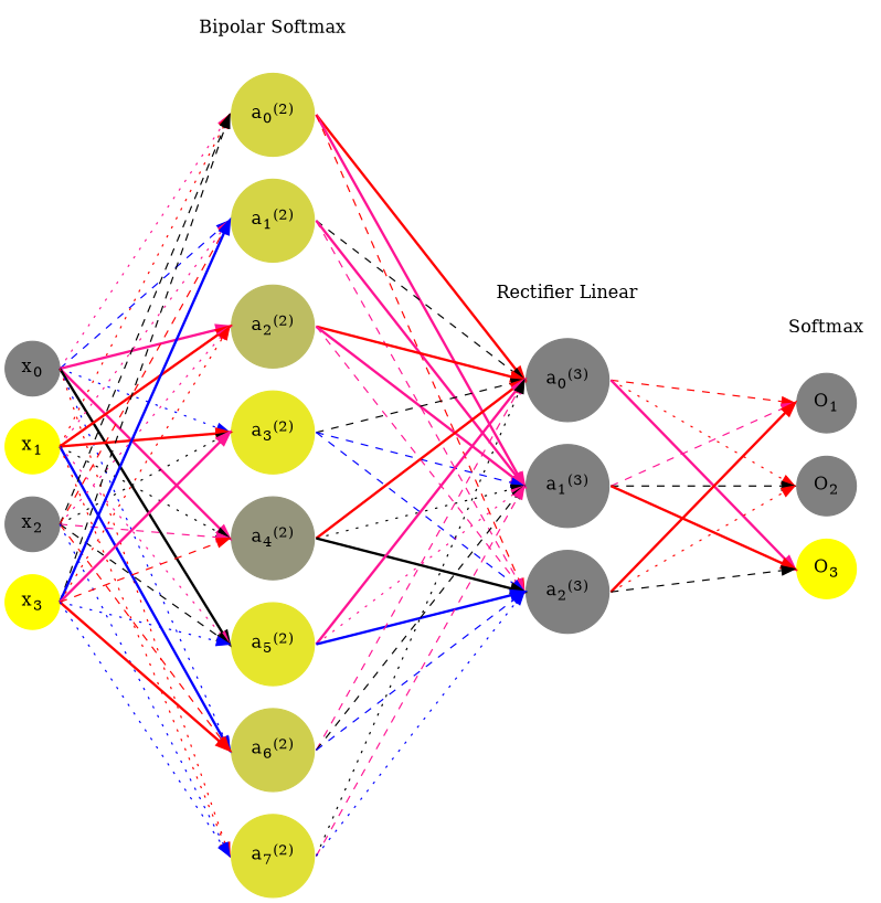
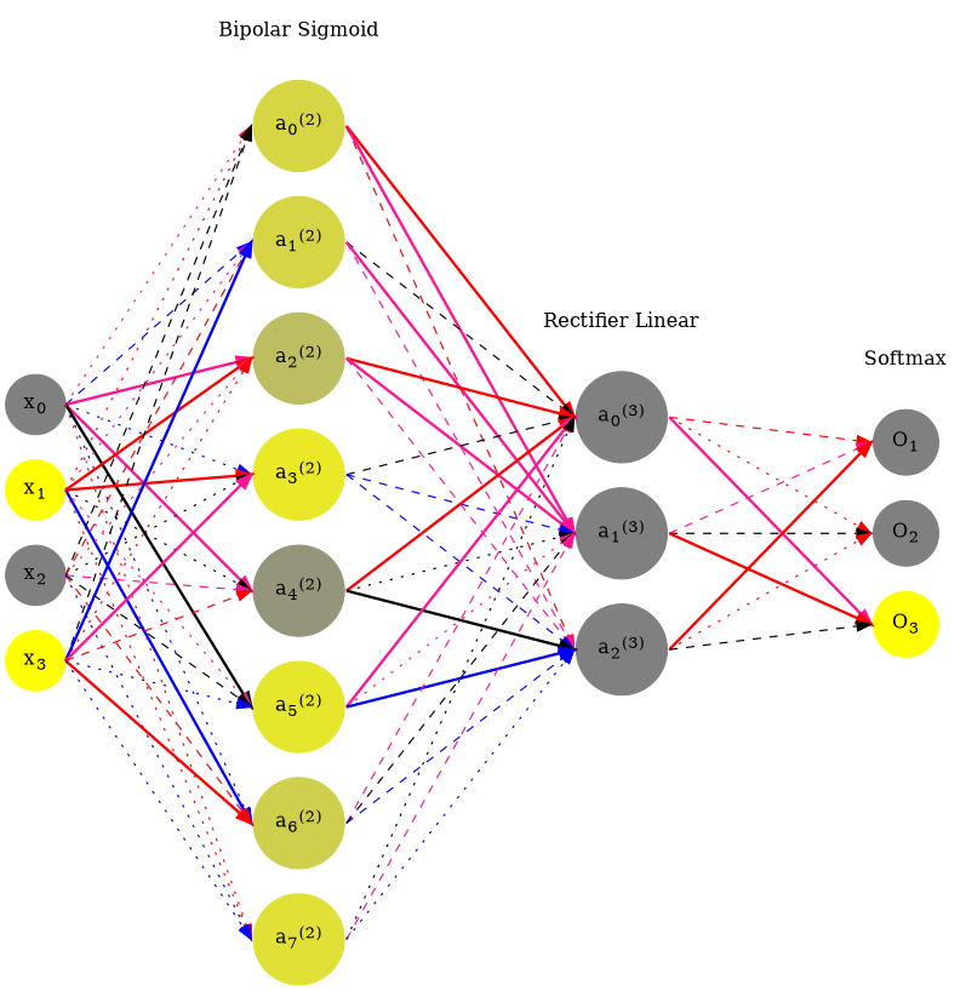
  digraph {
    rankdir=LR
    ranksep=1.4
    splines=false
    node [color="0.1667, 0.0, 0.5" fillcolor="0.1667, 0.0, 0.5" shape=circle style=filled]
    edge [headport=w style=dashed tailport=e color=deeppink]
    n1 [label=<x<sub>0</sub>>]
    n2 [color="0.1667, 1.0, 1.0" fillcolor="0.1667, 1.0, 1.0" label=<x<sub>1</sub>>]
    n3 [label=<x<sub>2</sub>>]
    n4 [color="0.1667, 1.0, 1.0" fillcolor="0.1667, 1.0, 1.0" label=<x<sub>3</sub>>]
    n5 [color="0.1667, 0.673325, 0.836662" fillcolor="0.1667, 0.673325, 0.836662" label=<a<sub>0</sub><sup>(2)</sup>>]
    n6 [color="0.1667, 0.670585, 0.835292" fillcolor="0.1667, 0.670585, 0.835292" label=<a<sub>1</sub><sup>(2)</sup>>]
    n7 [color="0.1667, 0.482080, 0.741040" fillcolor="0.1667, 0.482080, 0.741040" label=<a<sub>2</sub><sup>(2)</sup>>]
    n8 [color="0.1667, 0.824655, 0.912328" fillcolor="0.1667, 0.824655, 0.912328" label=<a<sub>3</sub><sup>(2)</sup>>]
    n9 [color="0.1667, 0.166447, 0.583223" fillcolor="0.1667, 0.166447, 0.583223" label=<a<sub>4</sub><sup>(2)</sup>>]
    n10 [color="0.1667, 0.802743, 0.901371" fillcolor="0.1667, 0.802743, 0.901371" label=<a<sub>5</sub><sup>(2)</sup>>]
    n11 [color="0.1667, 0.624063, 0.812032" fillcolor="0.1667, 0.624063, 0.812032" label=<a<sub>6</sub><sup>(2)</sup>>]
    n12 [color="0.1667, 0.754753, 0.877377" fillcolor="0.1667, 0.754753, 0.877377" label=<a<sub>7</sub><sup>(2)</sup>>]
    n13 [color="0.1667, 0.000000, 0.500000" fillcolor="0.1667, 0.000000, 0.500000" label=<a<sub>0</sub><sup>(3)</sup>>]
    n14 [color="0.1667, 0.000000, 0.500000" fillcolor="0.1667, 0.000000, 0.500000" label=<a<sub>1</sub><sup>(3)</sup>>]
    n15 [color="0.1667, 0.000000, 0.500000" fillcolor="0.1667, 0.000000, 0.500000" label=<a<sub>2</sub><sup>(3)</sup>>]
    n16 [label=<O<sub>1</sub>>]
    n17 [label=<O<sub>2</sub>>]
    n18 [color="0.1667, 1.0, 1.0" fillcolor="0.1667, 1.0, 1.0" label=<O<sub>3</sub>>]
-   n19 [label="Bipolar Softmax" shape=plaintext color="" fillcolor="" style=""]
+   n19 [label="Bipolar Sigmoid" shape=plaintext color="" fillcolor="" style=""]
    n20 [label="Rectifier Linear" shape=plaintext color="" fillcolor="" style=""]
    n21 [label=Softmax shape=plaintext color="" fillcolor="" style=""]
    subgraph sub_1 {
      n1
    }
    subgraph sub_2 {
      n2
    }
    subgraph sub_3 {
      n3
    }
    subgraph sub_4 {
      n4
    }
    subgraph sub_5 {
      n5
    }
    subgraph sub_6 {
      n6
    }
    subgraph sub_7 {
      n7
    }
    subgraph sub_8 {
      n8
    }
    subgraph sub_9 {
      n9
    }
    subgraph sub_10 {
      n10
    }
    subgraph sub_11 {
      n11
    }
    subgraph sub_12 {
      n12
    }
    subgraph sub_13 {
      n13
    }
    subgraph sub_14 {
      n14
    }
    subgraph sub_15 {
      n15
    }
    subgraph sub_16 {
      n16
    }
    subgraph sub_17 {
      n17
    }
    subgraph sub_18 {
      n18
    }
    subgraph sub_19 {
      rank=same
      n1
      n2
      n3
      n4
    }
    subgraph sub_20 {
      rank=same
      n5
      n6
      n7
      n8
      n9
      n10
      n11
      n12
    }
    subgraph sub_21 {
      rank=same
      n13
      n14
      n15
    }
    subgraph sub_22 {
      rank=same
      n16
      n17
      n18
    }
    subgraph sub_23 {
      rank=same
      n5
      n19
    }
    subgraph sub_24 {
      rank=same
      n13
      n20
    }
    subgraph sub_25 {
      rank=same
      n16
      n21
    }
    n1 -> n2 [style=invis color=""]
    n1 -> n5 [style=dotted]
    n1 -> n6 [color=blue]
    n1 -> n7 [style=bold]
    n1 -> n8 [style=dotted color=blue]
    n1 -> n9 [style=bold]
    n1 -> n10 [style=bold color=black]
    n1 -> n11 [style=dotted color=blue]
    n1 -> n12 [style=dotted color=red]
    n2 -> n3 [style=invis color=""]
    n2 -> n5 [style=dotted color=red]
    n2 -> n6 [style=dotted]
    n2 -> n7 [style=bold color=red]
    n2 -> n8 [style=bold color=red]
    n2 -> n9 [style=dotted color=black]
    n2 -> n10 [style=dotted]
    n2 -> n11 [style=bold color=blue]
    n2 -> n12 [style=dotted color=red]
    n3 -> n4 [style=invis color=""]
    n3 -> n5 [color=black]
    n3 -> n6 [color=red]
    n3 -> n7 [style=dotted]
    n3 -> n8 [style=dotted color=black]
    n3 -> n9
    n3 -> n10 [color=black]
    n3 -> n11 [color=red]
    n3 -> n12 [style=dotted color=blue]
    n4 -> n5 [color=black]
    n4 -> n6 [style=bold color=blue]
    n4 -> n7 [style=dotted color=red]
    n4 -> n8 [style=bold]
    n4 -> n9 [color=red]
    n4 -> n10 [style=dotted color=blue]
    n4 -> n11 [style=bold color=red]
    n4 -> n12 [style=dotted color=blue]
    n5 -> n6 [style=invis color=""]
    n5 -> n13 [style=bold color=red]
    n5 -> n14 [style=bold]
    n5 -> n15 [color=red]
    n6 -> n7 [style=invis color=""]
    n6 -> n13 [color=black]
    n6 -> n14 [style=bold]
    n6 -> n15
    n7 -> n8 [style=invis color=""]
    n7 -> n13 [style=bold color=red]
    n7 -> n14 [style=bold]
    n7 -> n15
    n8 -> n9 [style=invis color=""]
    n8 -> n13 [color=black]
    n8 -> n14 [color=blue]
    n8 -> n15 [color=blue]
    n9 -> n10 [style=invis color=""]
    n9 -> n13 [style=bold color=red]
    n9 -> n14 [style=dotted color=black]
    n9 -> n15 [style=bold color=black]
    n10 -> n11 [style=invis color=""]
    n10 -> n13 [style=bold]
    n10 -> n14 [style=dotted]
    n10 -> n15 [style=bold color=blue]
    n11 -> n12 [style=invis color=""]
    n11 -> n13
    n11 -> n14 [color=black]
    n11 -> n15 [color=blue]
    n12 -> n13 [style=dotted color=black]
    n12 -> n14
    n12 -> n15 [style=dotted color=blue]
    n13 -> n14 [style=invis color=""]
    n13 -> n16 [color=red]
    n13 -> n17 [style=dotted color=red]
    n13 -> n18 [style=bold]
    n14 -> n15 [style=invis color=""]
    n14 -> n16
    n14 -> n17 [color=black]
    n14 -> n18 [style=bold color=red]
    n15 -> n16 [style=bold color=red]
    n15 -> n17 [style=dotted color=red]
    n15 -> n18 [color=black]
    n16 -> n17 [style=invis color=""]
    n17 -> n18 [style=invis color=""]
    n19 -> n5 [style=invis color=""]
    n20 -> n13 [style=invis color=""]
    n21 -> n16 [style=invis color=""]
  }
